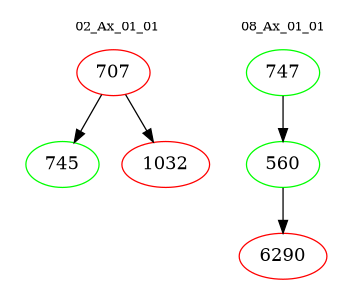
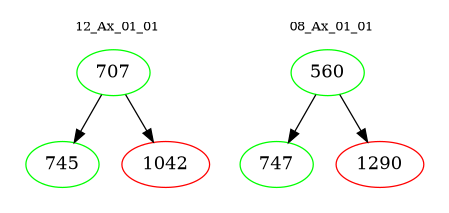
  digraph {
    node [color=green]
    edge [color=black]
-   n1 [color=red label=707]
+   n1 [label=707]
    n2 [label=745]
-   n3 [color=red label=1032]
+   n3 [color=red label=1042]
    n4 [label=560]
    n5 [label=747]
-   n6 [color=red label=6290]
+   n6 [color=red label=1290]
    subgraph cluster_1 {
      color=white
      fontsize=10
-     label="02_Ax_01_01"
+     label="12_Ax_01_01"
      n1
      n2
      n3
    }
    subgraph cluster_2 {
      color=white
      fontsize=10
      label="08_Ax_01_01"
      n4
      n5
      n6
    }
    n1 -> n2
    n1 -> n3
-   n5 -> n4
+   n4 -> n5
    n4 -> n6
  }
